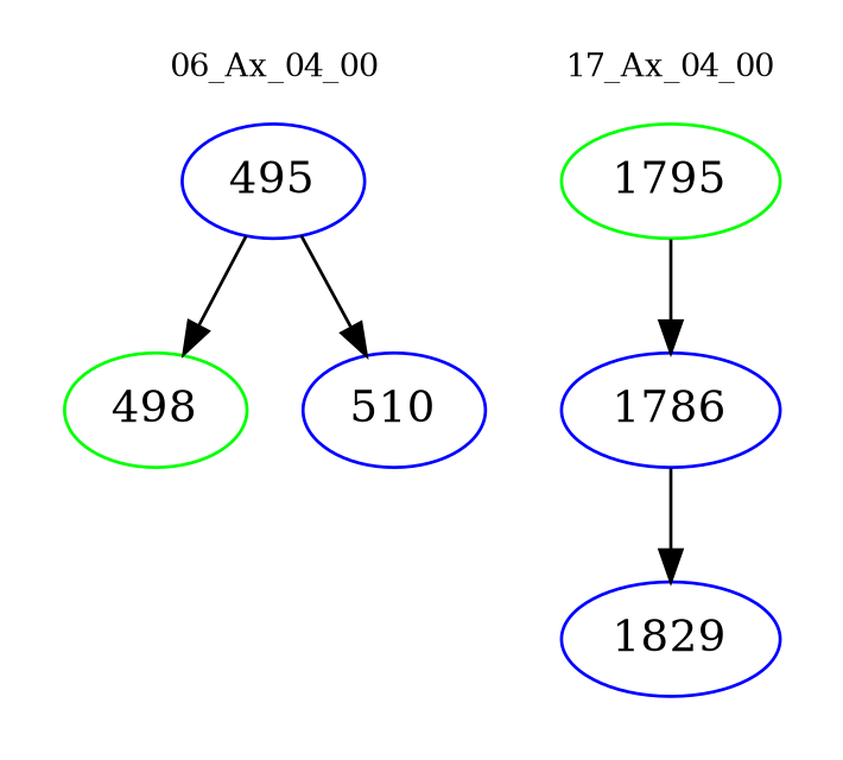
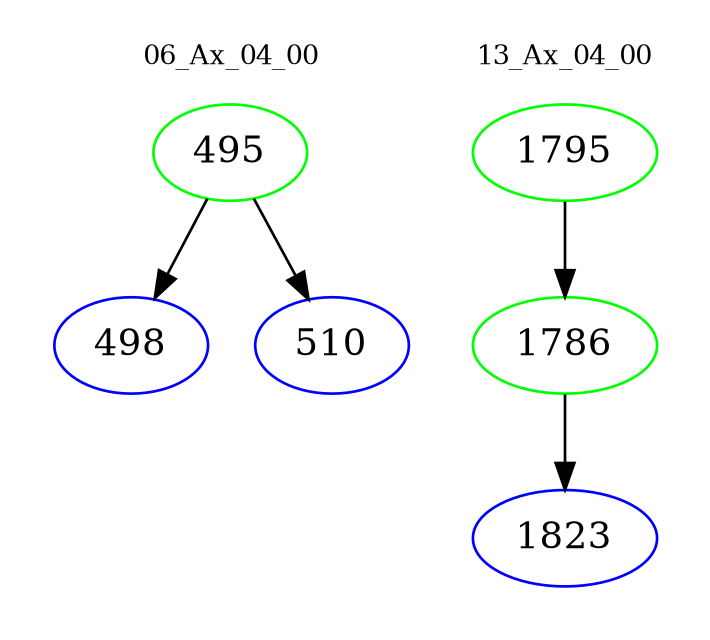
  digraph {
    node [color=green]
    edge [color=black]
-   n1 [color=blue label=495]
-   n2 [label=498]
+   n1 [label=495]
+   n2 [color=blue label=498]
    n3 [color=blue label=510]
-   n4 [color=blue label=1786]
+   n4 [label=1786]
    n5 [label=1795]
-   n6 [color=blue label=1829]
+   n6 [color=blue label=1823]
    subgraph cluster_1 {
      color=white
      fontsize=10
      label="06_Ax_04_00"
      n1
      n2
      n3
    }
    subgraph cluster_2 {
      color=white
      fontsize=10
-     label="17_Ax_04_00"
+     label="13_Ax_04_00"
      n4
      n5
      n6
    }
    n1 -> n2
    n1 -> n3
    n4 -> n6
    n5 -> n4
  }
